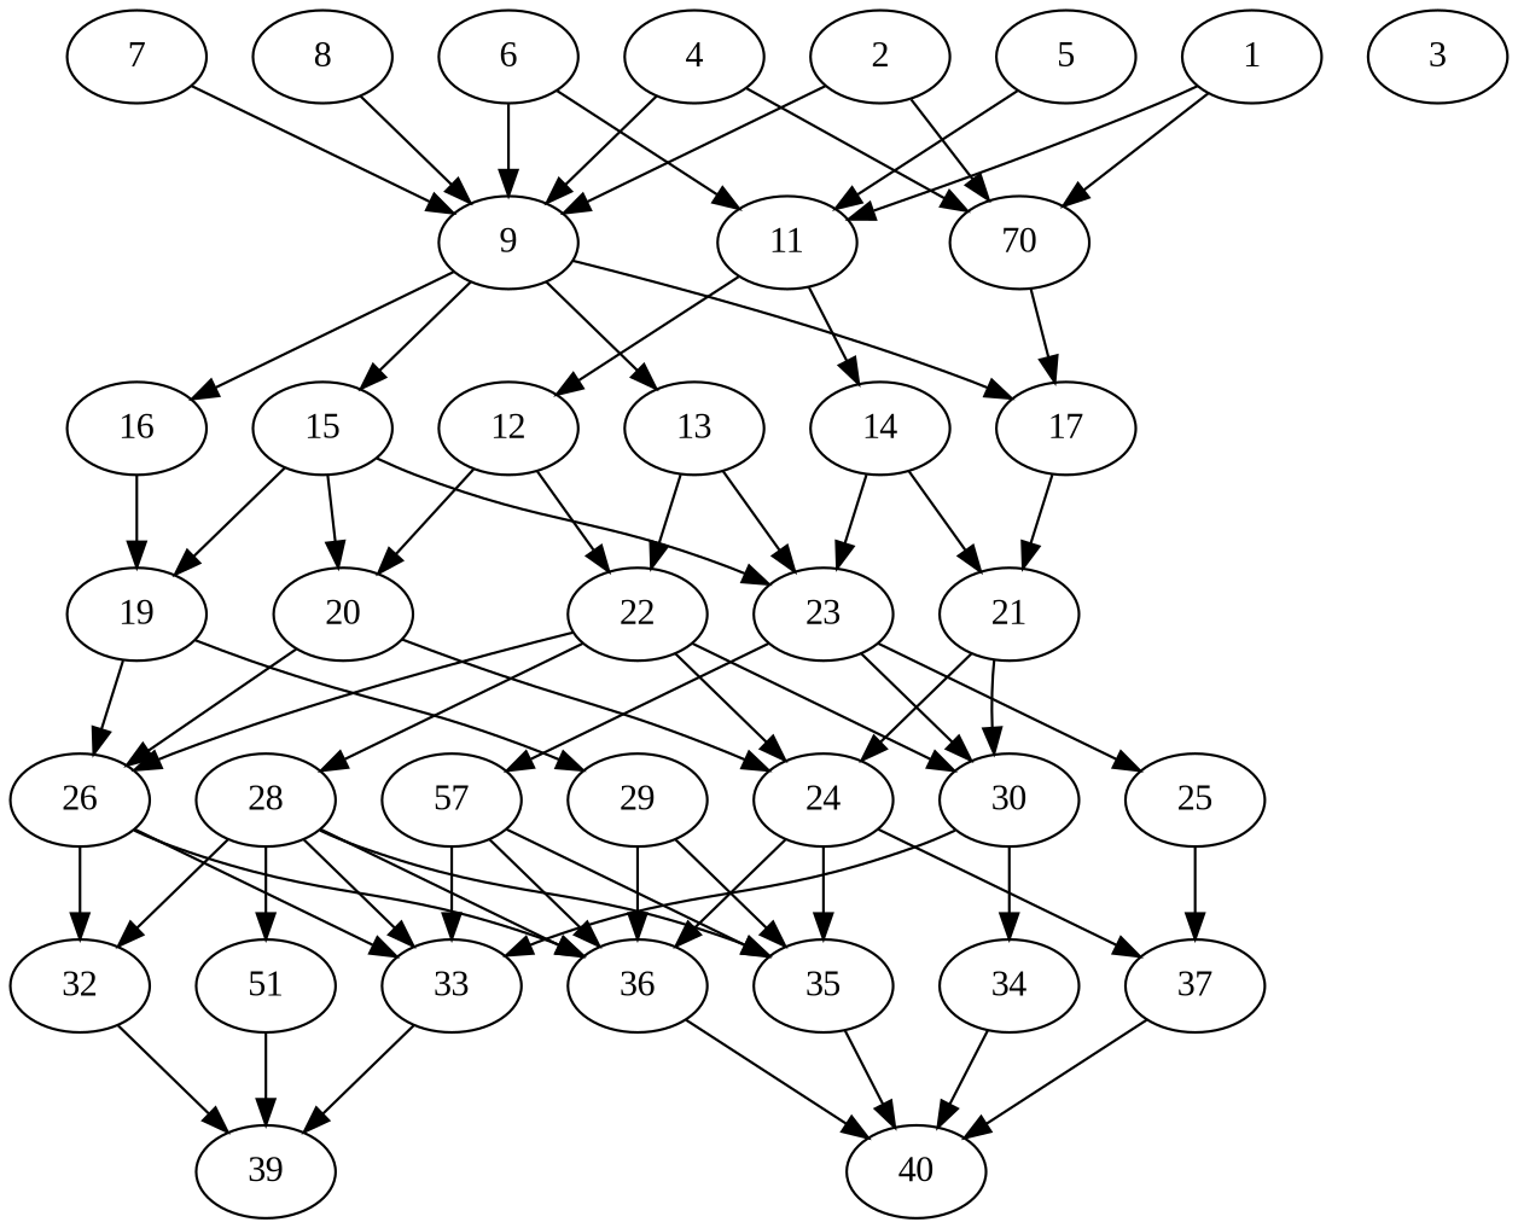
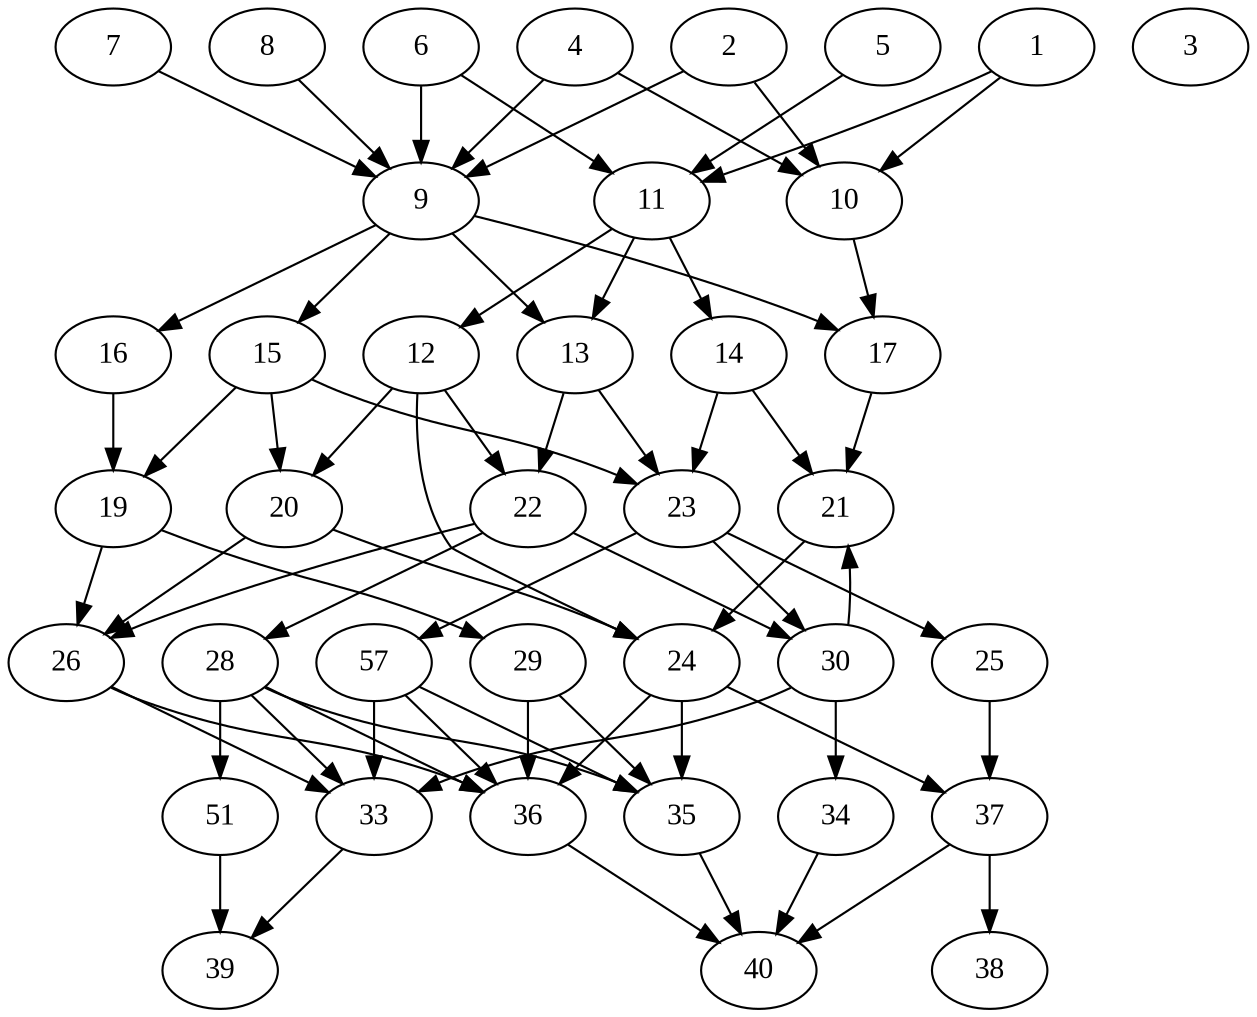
  digraph {
    fontname="Liberation Serif"
    node [alpha=0.03 fontname="Liberation Serif"]
    edge [fontname="Liberation Serif"]
    1 [alpha=0.12 expect_size=13388800]
-   10 [alpha=0.18 expect_size=49820672 label=70]
+   10 [alpha=0.18 expect_size=49820672]
    11 [alpha=0.07 expect_size=30070784]
    17 [alpha=0.14 expect_size=18316288]
    13 [expect_size=35238912]
    12 [alpha=0.09 expect_size=11782144]
    14 [expect_size=16490496]
    21 [alpha=0.05 expect_size=42024960]
    22 [alpha=0.01 expect_size=11445248]
    23 [alpha=0.02 expect_size=32575488]
    20 [alpha=0.02 expect_size=45990912]
    2 [alpha=0.10 expect_size=38016000]
    9 [expect_size=28416000]
    15 [alpha=0.16 expect_size=20419584]
    16 [alpha=0.16 expect_size=40538112]
    19 [expect_size=40002560]
    3 [alpha=0.12 expect_size=15745024]
    4 [alpha=0.02 expect_size=31949824]
    5 [alpha=0.09 expect_size=45758464]
    6 [alpha=0.11 expect_size=35393536]
    7 [alpha=0.02 expect_size=44553216]
    8 [alpha=0.08 expect_size=31429632]
    26 [alpha=0.06 expect_size=37146624]
    24 [alpha=0.15 expect_size=38885376]
    30 [alpha=0.14 expect_size=16450560]
    28 [alpha=0.15 expect_size=13723648]
    25 [alpha=0.04 expect_size=46848000]
    n28 [alpha=0.05 expect_size=27604992 label=57]
    29 [alpha=0.15 expect_size=9037824]
    36 [alpha=0.16 expect_size=39559168]
-   32 [alpha=0.15 expect_size=33488896]
    33 [alpha=0.20 expect_size=36848640]
    35 [alpha=0.05 expect_size=29864960]
    37 [alpha=0.12 expect_size=7328768]
    34 [alpha=0.09 expect_size=42466304]
    n36 [expect_size=21885952 label=51]
    40 [alpha=0.10 expect_size=43873280]
    39 [alpha=0.14 expect_size=8397824]
+   38 [alpha=0.16 expect_size=19670016]
    1 -> 10
    1 -> 11
    10 -> 17
+   11 -> 13
    11 -> 12
    11 -> 14
    17 -> 21
    13 -> 22
    13 -> 23
    12 -> 22
    12 -> 20
    14 -> 21
    14 -> 23
    21 -> 24
-   21 -> 30
+   30 -> 21
    22 -> 26
-   22 -> 24
+   12 -> 24
    22 -> 30
    22 -> 28
    23 -> 30
    23 -> 25
    23 -> n28
    20 -> 26
    20 -> 24
    2 -> 10
    2 -> 9
    9 -> 17
    9 -> 13
    9 -> 15
    9 -> 16
    15 -> 23
    15 -> 20
    15 -> 19
    16 -> 19
    19 -> 26
    19 -> 29
    4 -> 10
    4 -> 9
    5 -> 11
    6 -> 11
    6 -> 9
    7 -> 9
    8 -> 9
    26 -> 36
-   26 -> 32
    26 -> 33
    24 -> 36
    24 -> 35
    24 -> 37
    30 -> 33
    30 -> 34
    28 -> 36
-   28 -> 32
    28 -> 33
    28 -> 35
    28 -> n36
    25 -> 37
    n28 -> 36
    n28 -> 33
    n28 -> 35
    29 -> 36
    29 -> 35
    36 -> 40
-   32 -> 39
    33 -> 39
    35 -> 40
    37 -> 40
+   37 -> 38
    34 -> 40
    n36 -> 39
  }
